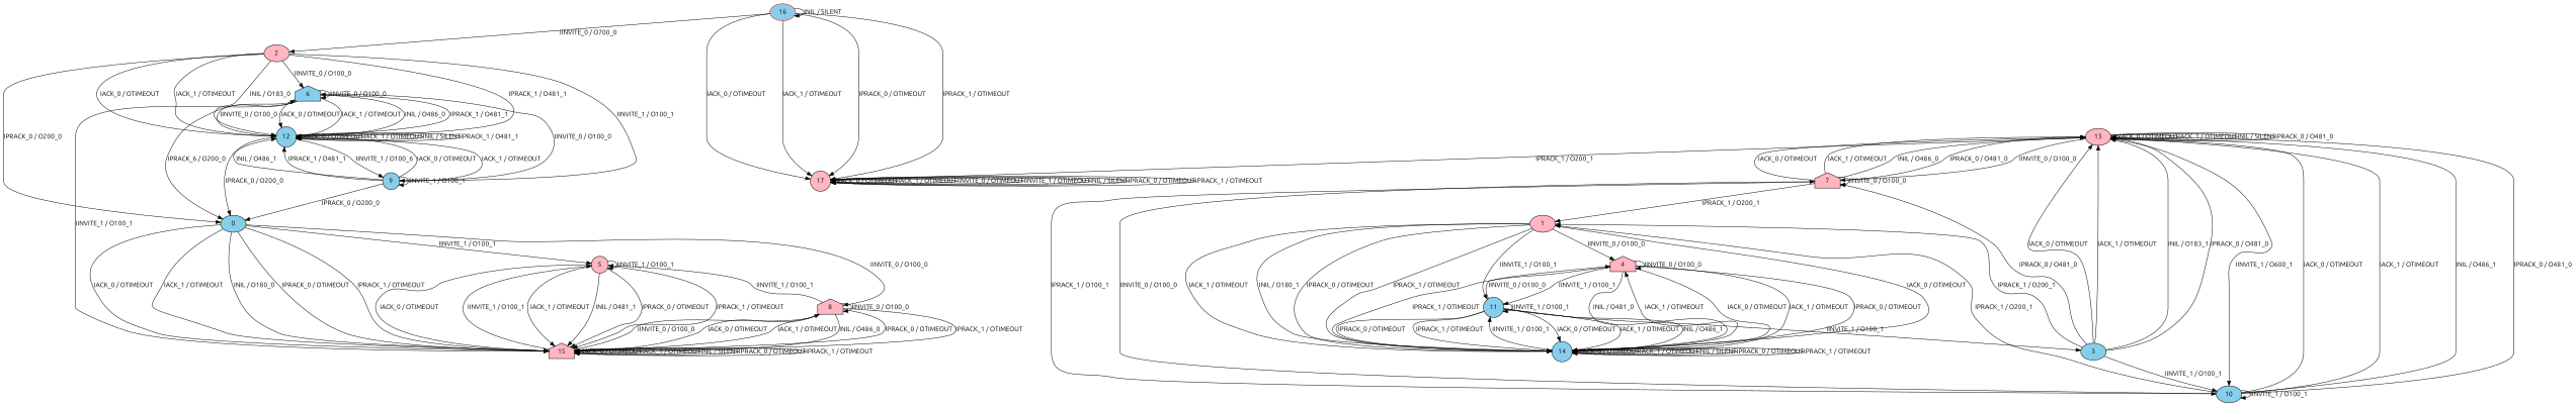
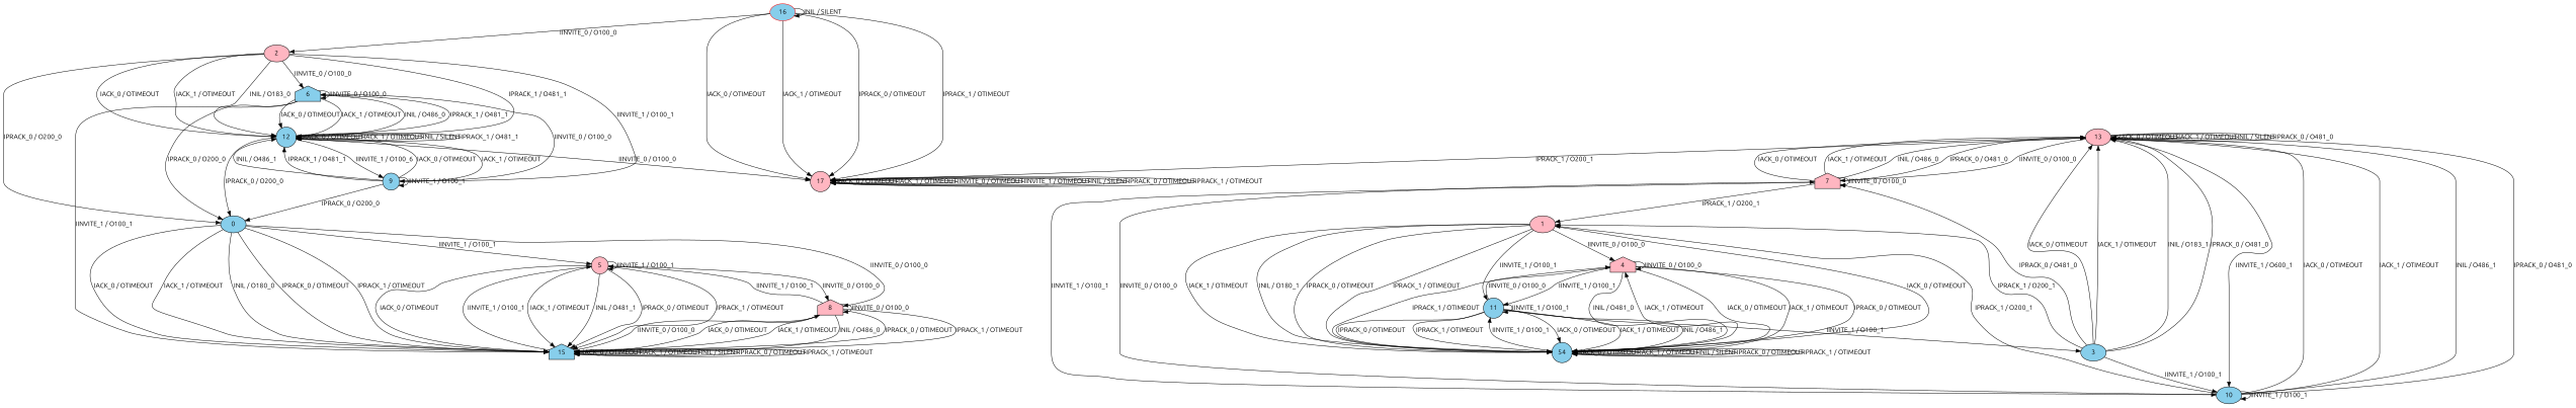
  digraph {
    fontname=Ubuntu
    node [fillcolor=skyblue fontname=Ubuntu shape=ellipse style=filled]
    edge [fontname=Ubuntu]
    16 [color=red]
    2 [fillcolor=lightpink]
    17 [fillcolor=lightpink shape=circle]
    0
    6 [shape=house]
    9 [shape=circle]
    12 [shape=circle]
    3
    1 [fillcolor=lightpink]
    7 [fillcolor=lightpink shape=house]
    10
    13 [fillcolor=lightpink]
    5 [fillcolor=lightpink shape=circle]
    8 [fillcolor=lightpink shape=house]
-   15 [fillcolor=lightpink shape=house]
+   15 [shape=house]
    4 [fillcolor=lightpink shape=house]
    11 [shape=circle]
-   14 [shape=circle]
+   14 [shape=circle label=54]
    16 -> 16 [label="INIL / SILENT"]
-   16 -> 2 [label="IINVITE_0 / O700_0"]
+   16 -> 2 [label="IINVITE_0 / O100_0"]
    16 -> 17 [label="IACK_0 / OTIMEOUT"]
    16 -> 17 [label="IACK_1 / OTIMEOUT"]
    16 -> 17 [label="IPRACK_0 / OTIMEOUT"]
    16 -> 17 [label="IPRACK_1 / OTIMEOUT"]
    2 -> 0 [label="IPRACK_0 / O200_0"]
    2 -> 6 [label="IINVITE_0 / O100_0"]
    2 -> 9 [label="IINVITE_1 / O100_1"]
    2 -> 12 [label="IACK_0 / OTIMEOUT"]
    2 -> 12 [label="IACK_1 / OTIMEOUT"]
    2 -> 12 [label="INIL / O183_0"]
    2 -> 12 [label="IPRACK_1 / O481_1"]
    17 -> 17 [label="IACK_0 / OTIMEOUT"]
    17 -> 17 [label="IACK_1 / OTIMEOUT"]
    17 -> 17 [label="IINVITE_0 / OTIMEOUT"]
    17 -> 17 [label="IINVITE_1 / OTIMEOUT"]
    17 -> 17 [label="INIL / SILENT"]
    17 -> 17 [label="IPRACK_0 / OTIMEOUT"]
    17 -> 17 [label="IPRACK_1 / OTIMEOUT"]
    0 -> 5 [label="IINVITE_1 / O100_1"]
    0 -> 8 [label="IINVITE_0 / O100_0"]
    0 -> 15 [label="IACK_0 / OTIMEOUT"]
    0 -> 15 [label="IACK_1 / OTIMEOUT"]
    0 -> 15 [label="INIL / O180_0"]
    0 -> 15 [label="IPRACK_0 / OTIMEOUT"]
    0 -> 15 [label="IPRACK_1 / OTIMEOUT"]
-   6 -> 0 [label="IPRACK_6 / O200_0"]
+   6 -> 0 [label="IPRACK_0 / O200_0"]
    6 -> 6 [label="IINVITE_0 / O100_0"]
    6 -> 12 [label="IACK_0 / OTIMEOUT"]
    6 -> 12 [label="IACK_1 / OTIMEOUT"]
    6 -> 12 [label="INIL / O486_0"]
    6 -> 12 [label="IPRACK_1 / O481_1"]
    6 -> 15 [label="IINVITE_1 / O100_1"]
    9 -> 0 [label="IPRACK_0 / O200_0"]
    9 -> 6 [label="IINVITE_0 / O100_0"]
    9 -> 9 [label="IINVITE_1 / O100_1"]
    9 -> 12 [label="IACK_0 / OTIMEOUT"]
    9 -> 12 [label="IACK_1 / OTIMEOUT"]
    9 -> 12 [label="INIL / O486_1"]
    9 -> 12 [label="IPRACK_1 / O481_1"]
    12 -> 0 [label="IPRACK_0 / O200_0"]
-   12 -> 6 [label="IINVITE_0 / O100_0"]
+   12 -> 17 [label="IINVITE_0 / O100_0"]
    12 -> 9 [label="IINVITE_1 / O100_6"]
    12 -> 12 [label="IACK_0 / OTIMEOUT"]
    12 -> 12 [label="IACK_1 / OTIMEOUT"]
    12 -> 12 [label="INIL / SILENT"]
    12 -> 12 [label="IPRACK_1 / O481_1"]
    3 -> 1 [label="IPRACK_1 / O200_1"]
    3 -> 7 [label="IPRACK_0 / O481_0"]
    3 -> 10 [label="IINVITE_1 / O100_1"]
    3 -> 13 [label="IACK_0 / OTIMEOUT"]
    3 -> 13 [label="IACK_1 / OTIMEOUT"]
    3 -> 13 [label="INIL / O183_1"]
    3 -> 13 [label="IPRACK_0 / O481_0"]
    1 -> 4 [label="IINVITE_0 / O100_0"]
    1 -> 11 [label="IINVITE_1 / O100_1"]
    1 -> 14 [label="IACK_0 / OTIMEOUT"]
    1 -> 14 [label="IACK_1 / OTIMEOUT"]
    1 -> 14 [label="INIL / O180_1"]
    1 -> 14 [label="IPRACK_0 / OTIMEOUT"]
    1 -> 14 [label="IPRACK_1 / OTIMEOUT"]
    7 -> 1 [label="IPRACK_1 / O200_1"]
    7 -> 7 [label="IINVITE_0 / O100_0"]
-   7 -> 10 [label="IPRACK_1 / O100_1"]
+   7 -> 10 [label="IINVITE_1 / O100_1"]
    7 -> 13 [label="IACK_0 / OTIMEOUT"]
    7 -> 13 [label="IACK_1 / OTIMEOUT"]
    7 -> 13 [label="INIL / O486_0"]
    7 -> 13 [label="IPRACK_0 / O481_0"]
    10 -> 1 [label="IPRACK_1 / O200_1"]
    10 -> 7 [label="IINVITE_0 / O100_0"]
    10 -> 10 [label="IINVITE_1 / O100_1"]
    10 -> 13 [label="IACK_0 / OTIMEOUT"]
    10 -> 13 [label="IACK_1 / OTIMEOUT"]
    10 -> 13 [label="INIL / O486_1"]
    10 -> 13 [label="IPRACK_0 / O481_0"]
    13 -> 17 [label="IPRACK_1 / O200_1"]
    13 -> 7 [label="IINVITE_0 / O100_0"]
    13 -> 10 [label="IINVITE_1 / O600_1"]
    13 -> 13 [label="IACK_0 / OTIMEOUT"]
    13 -> 13 [label="IACK_1 / OTIMEOUT"]
    13 -> 13 [label="INIL / SILENT"]
    13 -> 13 [label="IPRACK_0 / O481_0"]
    5 -> 5 [label="IINVITE_1 / O100_1"]
+   5 -> 8 [label="IINVITE_0 / O100_0"]
    5 -> 15 [label="IACK_0 / OTIMEOUT"]
    5 -> 15 [label="IACK_1 / OTIMEOUT"]
    5 -> 15 [label="INIL / O481_1"]
    5 -> 15 [label="IPRACK_0 / OTIMEOUT"]
    5 -> 15 [label="IPRACK_1 / OTIMEOUT"]
    8 -> 5 [label="IINVITE_1 / O100_1"]
    8 -> 8 [label="IINVITE_0 / O100_0"]
    8 -> 15 [label="IACK_0 / OTIMEOUT"]
    8 -> 15 [label="IACK_1 / OTIMEOUT"]
    8 -> 15 [label="INIL / O486_0"]
    8 -> 15 [label="IPRACK_0 / OTIMEOUT"]
    8 -> 15 [label="IPRACK_1 / OTIMEOUT"]
    15 -> 5 [label="IINVITE_1 / O100_1"]
    15 -> 8 [label="IINVITE_0 / O100_0"]
    15 -> 15 [label="IACK_0 / OTIMEOUT"]
    15 -> 15 [label="IACK_1 / OTIMEOUT"]
    15 -> 15 [label="INIL / SILENT"]
    15 -> 15 [label="IPRACK_0 / OTIMEOUT"]
    15 -> 15 [label="IPRACK_1 / OTIMEOUT"]
    4 -> 4 [label="IINVITE_0 / O100_0"]
    4 -> 11 [label="IINVITE_1 / O100_1"]
    4 -> 14 [label="IACK_0 / OTIMEOUT"]
    4 -> 14 [label="IACK_1 / OTIMEOUT"]
    4 -> 14 [label="INIL / O481_0"]
    4 -> 14 [label="IPRACK_0 / OTIMEOUT"]
    4 -> 14 [label="IPRACK_1 / OTIMEOUT"]
    11 -> 3 [label="IINVITE_1 / O100_1"]
    11 -> 4 [label="IINVITE_0 / O100_0"]
    11 -> 11 [label="IINVITE_1 / O100_1"]
    11 -> 14 [label="IACK_0 / OTIMEOUT"]
    11 -> 14 [label="IACK_1 / OTIMEOUT"]
    11 -> 14 [label="INIL / O486_1"]
    11 -> 14 [label="IPRACK_0 / OTIMEOUT"]
    11 -> 14 [label="IPRACK_1 / OTIMEOUT"]
    14 -> 4 [label="IACK_1 / OTIMEOUT"]
    14 -> 11 [label="IINVITE_1 / O100_1"]
    14 -> 14 [label="IACK_0 / OTIMEOUT"]
    14 -> 14 [label="IACK_1 / OTIMEOUT"]
    14 -> 14 [label="INIL / SILENT"]
    14 -> 14 [label="IPRACK_0 / OTIMEOUT"]
    14 -> 14 [label="IPRACK_1 / OTIMEOUT"]
  }
